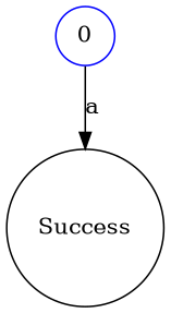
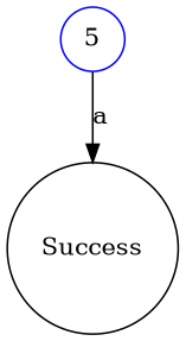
  digraph {
    node [shape=circle]
-   n1 [color="#0000FF" label=0]
+   n1 [color="#0000FF" label=5]
    n2 [color="#000000" label=Success]
    n1 -> n2 [label=a]
  }
